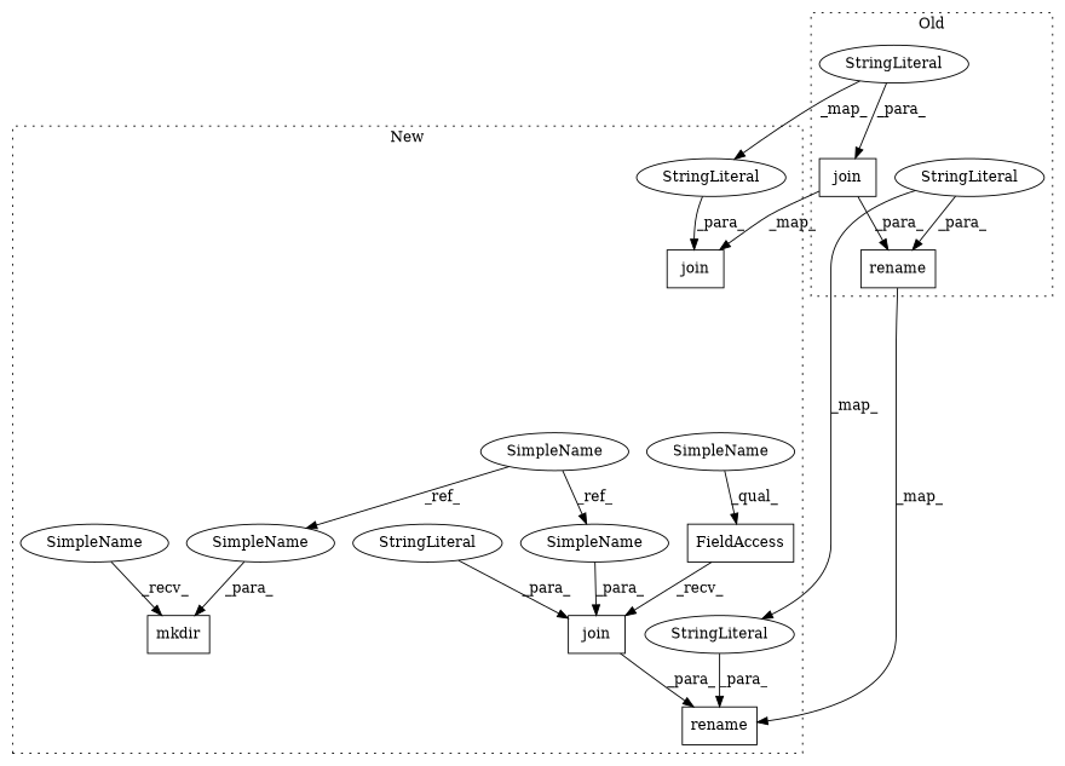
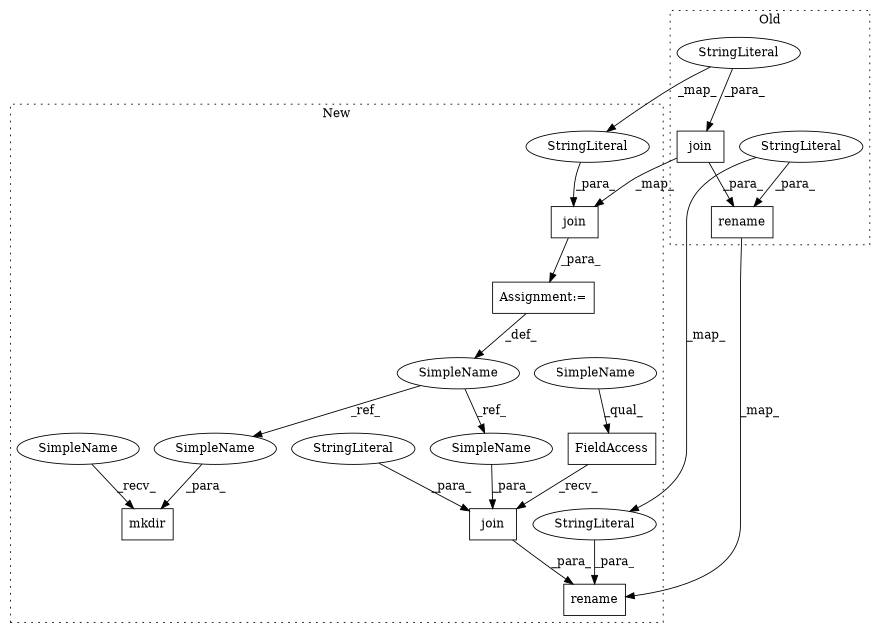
  digraph {
    node [a=32 l="5,1" s=45529 shape=ellipse]
    n1 [l="7,1" label=rename s="41043,41109" shape=box]
    n2 [label=join s="41075,41108" shape=box]
    n3 [a=45 l=16 label=StringLiteral s=41092]
    n4 [a=45 l=16 label=StringLiteral s=41050]
    n5 [l="7,1" label=rename s="45506,45568" shape=box]
    n6 [a=22 l=7 label=FieldAccess shape=box]
    n7 [label=join s="45537,45567" shape=box]
    n8 [a=45 l=15 label=StringLiteral s=45552]
    n9 [a=42 l=9 label=SimpleName s=45131]
    n10 [l="6,1" label=mkdir s="45202,45217" shape=box]
    n11 [label=join s="45149,45192" shape=box]
    n12 [a=45 l=26 label=StringLiteral s=45166]
+   n13 [a=7 l=1 label="Assignment:=" s=45140 shape=box]
    n14 [a=45 l=15 label=StringLiteral s=45513]
    n15 [a=42 l=9 label=SimpleName s=45542]
    n16 [a=42 l=9 label=SimpleName s=45208]
    n17 [a=42 l=2 label=SimpleName s=45199]
    n18 [a=42 l=2 label=SimpleName]
    subgraph cluster_1 {
      label=Old
      style=dotted
      n1
      n2
      n3
      n4
    }
    subgraph cluster_2 {
      label=New
      style=dotted
      n5
      n6
      n7
      n8
      n9
      n10
      n11
      n12
+     n13
      n14
      n15
      n16
      n17
      n18
    }
    n1 -> n5 [label=_map_]
    n2 -> n1 [label=_para_]
    n2 -> n11 [label=_map_]
    n3 -> n2 [label=_para_]
    n3 -> n12 [label=_map_]
    n4 -> n1 [label=_para_]
    n4 -> n14 [label=_map_]
    n6 -> n7 [label=_recv_]
    n7 -> n5 [label=_para_]
    n8 -> n7 [label=_para_]
    n9 -> n15 [label=_ref_]
    n9 -> n16 [label=_ref_]
+   n11 -> n13 [label=_para_]
    n12 -> n11 [label=_para_]
+   n13 -> n9 [label=_def_]
    n14 -> n5 [label=_para_]
    n15 -> n7 [label=_para_]
    n16 -> n10 [label=_para_]
    n17 -> n10 [label=_recv_]
    n18 -> n6 [label=_qual_]
  }
